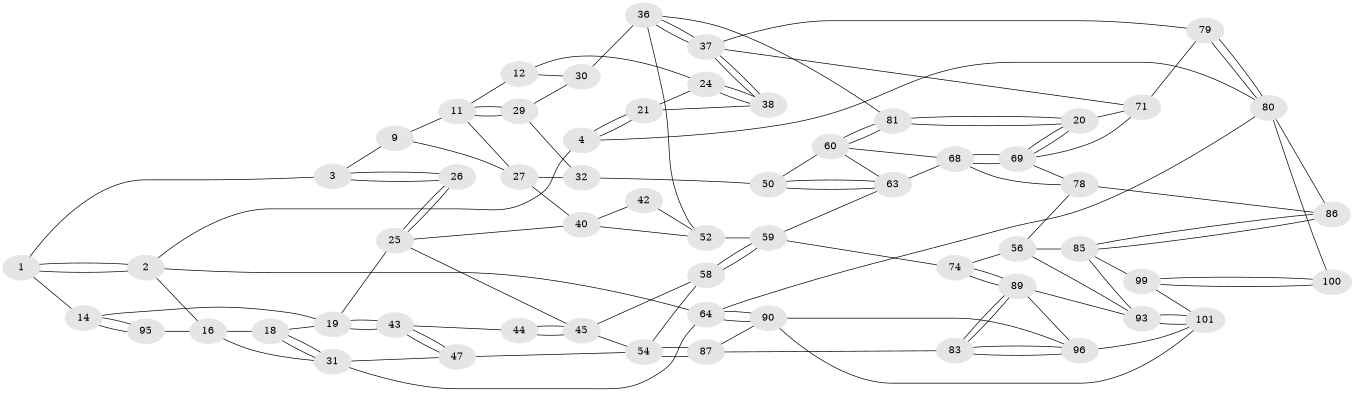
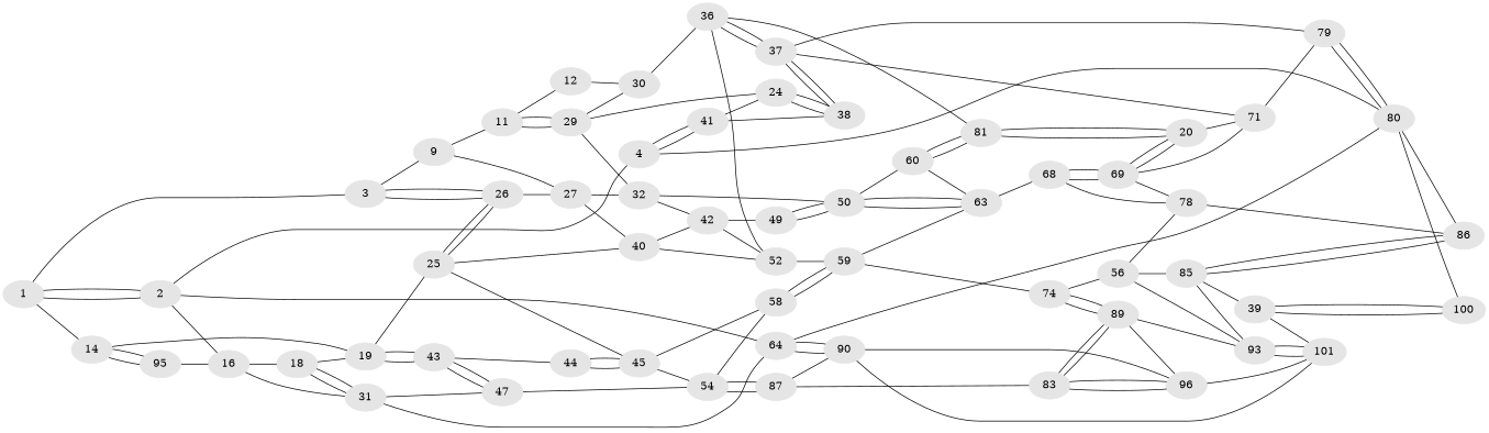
  graph {
    rankdir=LR
    node [color=gray90 style=filled]
    1 [super="+7"]
    2 [super="+3"]
    n3 [label=3]
    14
    4 [super="+5"]
    16 [super="+17"]
    64
    9 [super="+10"]
    26
    n10 [label=95]
    19 [super="+20"]
-   21 [super="+22"]
+   21 [super="+22" label=41]
    80 [super="+81"]
    18
    31 [super="+46"]
    90 [super="+91"]
    24
    38
    86 [super="+95"]
    100
    11
    27 [super="+28"]
    12 [super="+23"]
    29 [super="+34"]
    40 [super="+41"]
    32 [super="+33"]
    30 [super="+35"]
    36
    25 [super="+39"]
    43
    47
    45 [super="+57"]
    44 [super="+56"]
    42 [super="+48"]
    52 [super="+53"]
    54 [super="+55"]
    58 [super="+65"]
    50 [super="+51"]
    37 [super="+72"]
    n40 [label=81]
+   49
    60 [super="+67"]
    63 [super="+66"]
    71 [super="+83"]
    79
    n46 [label=20]
    59 [super="+62"]
    87
    68 [super="+73"]
    74 [super="+75"]
    n51 [label=83]
    n52 [label=56 super="+77"]
    89 [super="+92"]
    69 [super="+82"]
    78 [super="+84"]
    96 [super="+97"]
    101 [super="+102"]
    85 [super="+98"]
    93 [super="+94"]
-   99
+   99 [label=39]
    1 -- 2
    1 -- 2
    1 -- n3
    1 -- 14
    2 -- 4
    2 -- 16
    2 -- 64
    n3 -- 9
    n3 -- 26
    n3 -- 26
    14 -- n10
    14 -- n10
    14 -- 19
    4 -- 21
    4 -- 21
    4 -- 80
    16 -- 18
    16 -- 31
    64 -- 80
    64 -- 90
    64 -- 90
    9 -- 11
    9 -- 27
-   11 -- 27
+   26 -- 27
    n10 -- 16
    19 -- 25
    19 -- 43
    19 -- 43
    21 -- 24
    21 -- 38
    80 -- 86
    80 -- 100
    18 -- 19
    18 -- 31
    18 -- 31
    31 -- 64
    31 -- 47
    90 -- 96
    90 -- 101
    24 -- 38
    24 -- 38
    11 -- 12
    11 -- 29
    11 -- 29
    27 -- 40
    27 -- 32
-   12 -- 24
+   29 -- 24
    12 -- 30
    29 -- 32
    29 -- 30 [weight=2]
    40 -- 42
    40 -- 52
+   32 -- 42
    32 -- 50
    30 -- 36
    36 -- 52
    36 -- 37
    36 -- 37
    36 -- n40
    25 -- 26
    25 -- 26
    25 -- 40
    25 -- 45
    43 -- 47
    43 -- 47
    43 -- 44
    47 -- 54
    45 -- 54
    45 -- 58
    44 -- 45 [weight=2]
    44 -- 45
    42 -- 52
+   42 -- 49
    52 -- 59
    54 -- 58
    54 -- 87
    54 -- 87
    58 -- 59
    58 -- 59
    50 -- 60
    50 -- 63
    50 -- 63
    37 -- 38
    37 -- 38
    37 -- 71
    37 -- 79
    n40 -- n46
    n40 -- n46
+   49 -- 50
+   49 -- 50
    60 -- n40
    60 -- n40
    60 -- 63
-   60 -- 68
    63 -- 68
    71 -- 79
    79 -- 80
    79 -- 80
    n46 -- 71
    59 -- 63
    59 -- 74
    87 -- 90
    87 -- n51
    68 -- 69
    68 -- 69
    68 -- 78
    74 -- n52
    74 -- 89
    74 -- 89
    n51 -- 89
    n51 -- 89
    n51 -- 96
    n51 -- 96
    n52 -- 78
    n52 -- 85
    n52 -- 93
    89 -- 96
    89 -- 93
    69 -- 71
    69 -- n46
    69 -- n46
    69 -- 78
    78 -- 86
    96 -- 101
    85 -- 86
    85 -- 86
    85 -- 93
    85 -- 99
    93 -- 101
    93 -- 101
    99 -- 100
    99 -- 100
    99 -- 101
  }
